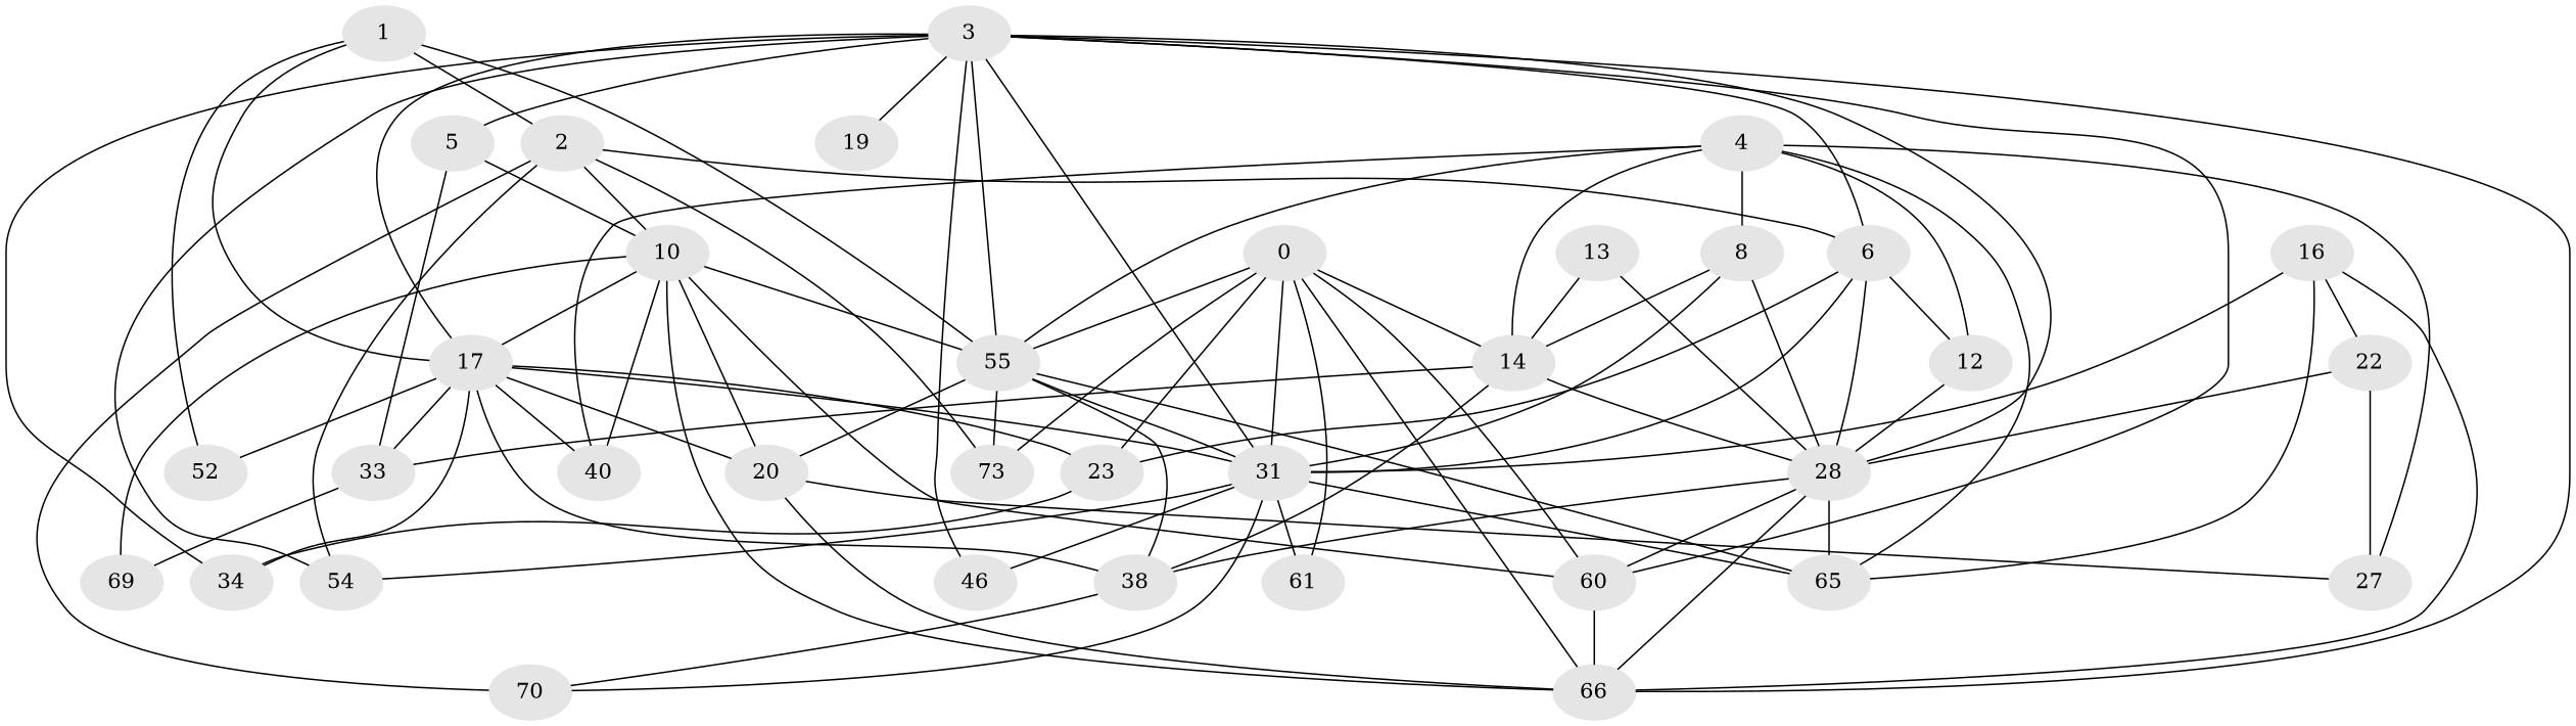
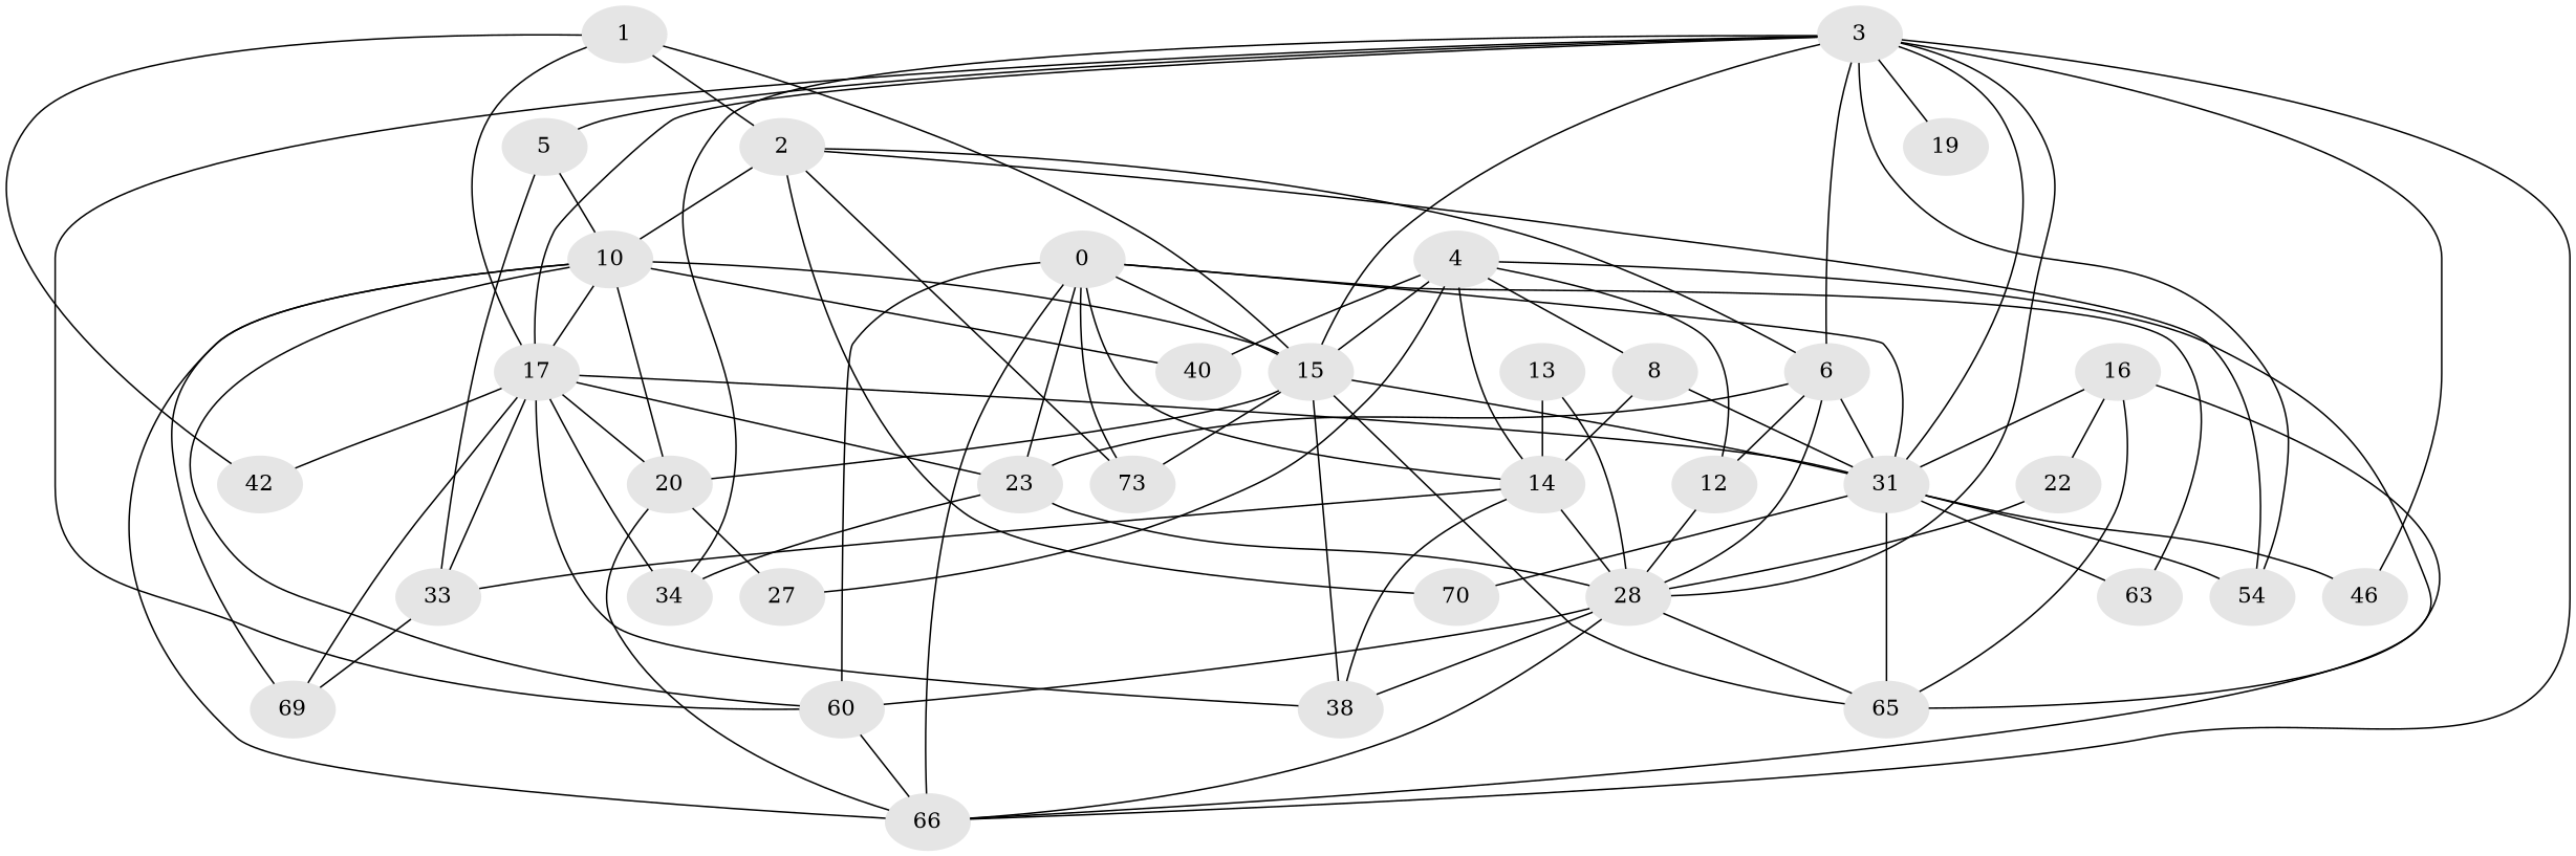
  graph {
    node [color=gray90 style=filled]
    1 [super="+58"]
    2 [super="+53"]
-   15 [super="+51+36" label=55]
+   15 [super="+51+36"]
    17 [super="+74+68+25"]
-   52
+   52 [label=42]
    6 [super="+11"]
    10 [super="+63+72+21"]
    54
    70
    73
    31 [super="+49+41"]
    65
    20 [super="+30"]
    38
    34
    33
    23 [super="+42"]
    69
    28 [super="+29+32"]
    12
    60 [super="+67"]
    66
    40
    3 [super="+24+43"]
    5
    19
    46
-   61
+   61 [label=63]
    4 [super="+71+26"]
    8
    14 [super="+50"]
    27 [super="+55"]
    n33 [label=0 super="+37+18+9"]
    13
    16
    22
    1 -- 2
    1 -- 15
    1 -- 17
    1 -- 52
    2 -- 6
    2 -- 10
    2 -- 54
    2 -- 70 [weight=2]
    2 -- 73
    15 -- 73
    15 -- 31 [weight=2]
    15 -- 65
    15 -- 20
    15 -- 38
    17 -- 52 [weight=2]
    17 -- 31
    17 -- 20
    17 -- 38
    17 -- 34
    17 -- 33
    17 -- 23
-   17 -- 40
+   17 -- 69
    6 -- 31
    6 -- 23
    6 -- 28 [weight=3]
    6 -- 12
    10 -- 15 [weight=2]
    10 -- 17
    10 -- 20
    10 -- 69
    10 -- 60
    10 -- 66
    10 -- 40
    31 -- 54
    31 -- 70
    31 -- 65
    31 -- 46
    31 -- 61 [weight=2]
    20 -- 66
    20 -- 27
-   38 -- 70
    33 -- 69
    23 -- 34
-   8 -- 28 [weight=2]
+   23 -- 28 [weight=2]
    28 -- 65
    28 -- 38
    28 -- 60
    28 -- 66
    12 -- 28
    60 -- 66
    3 -- 15
    3 -- 17
    3 -- 6
    3 -- 54 [weight=2]
    3 -- 31 [weight=2]
    3 -- 34
    3 -- 28
    3 -- 60
    3 -- 66
    3 -- 5
    3 -- 19
    3 -- 46
    5 -- 10
    5 -- 33
    4 -- 15
    4 -- 65
    4 -- 12
    4 -- 40
    4 -- 8
    4 -- 14
    4 -- 27
    8 -- 31
    8 -- 14
    14 -- 38
    14 -- 33
    14 -- 28
    n33 -- 15
    n33 -- 73
    n33 -- 31
    n33 -- 23
    n33 -- 60
    n33 -- 66
    n33 -- 61
    n33 -- 14
    13 -- 28 [weight=2]
    13 -- 14
    16 -- 31 [weight=2]
    16 -- 65
    16 -- 66
    16 -- 22
    22 -- 28
-   22 -- 27
  }
